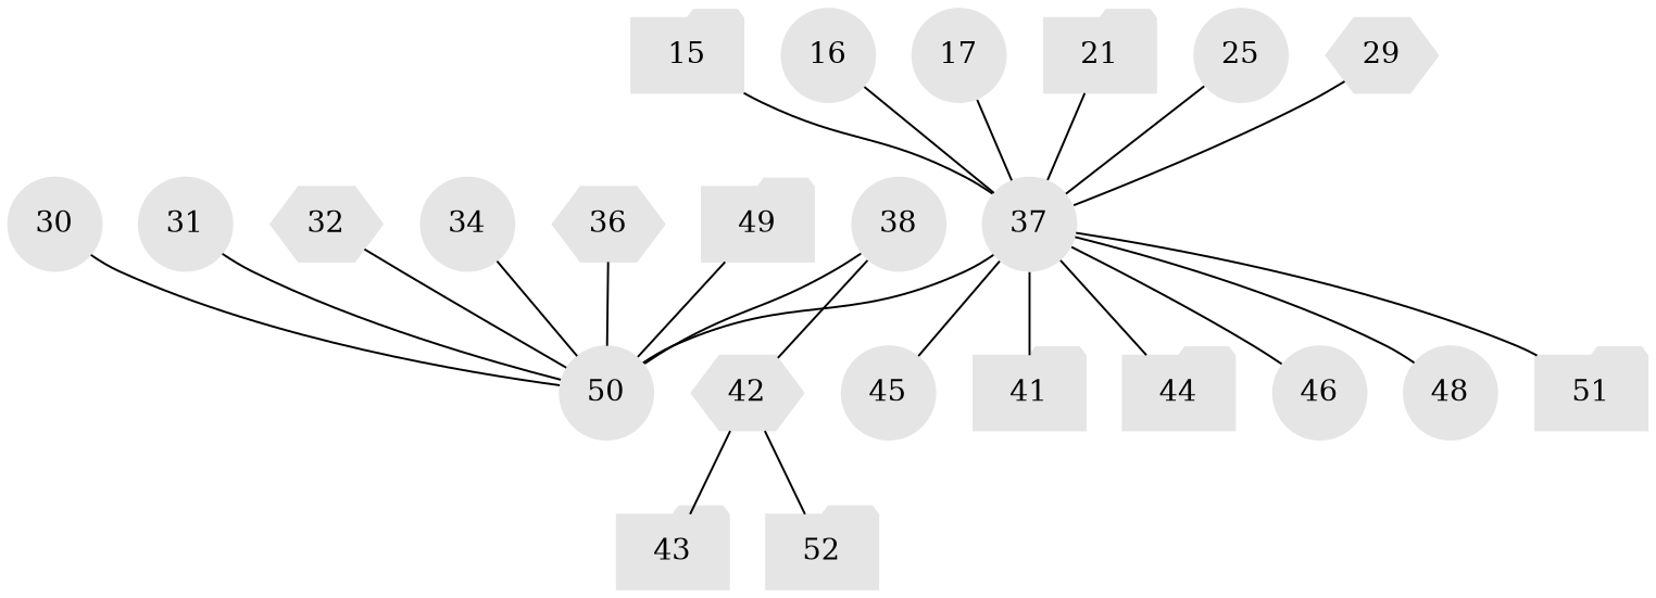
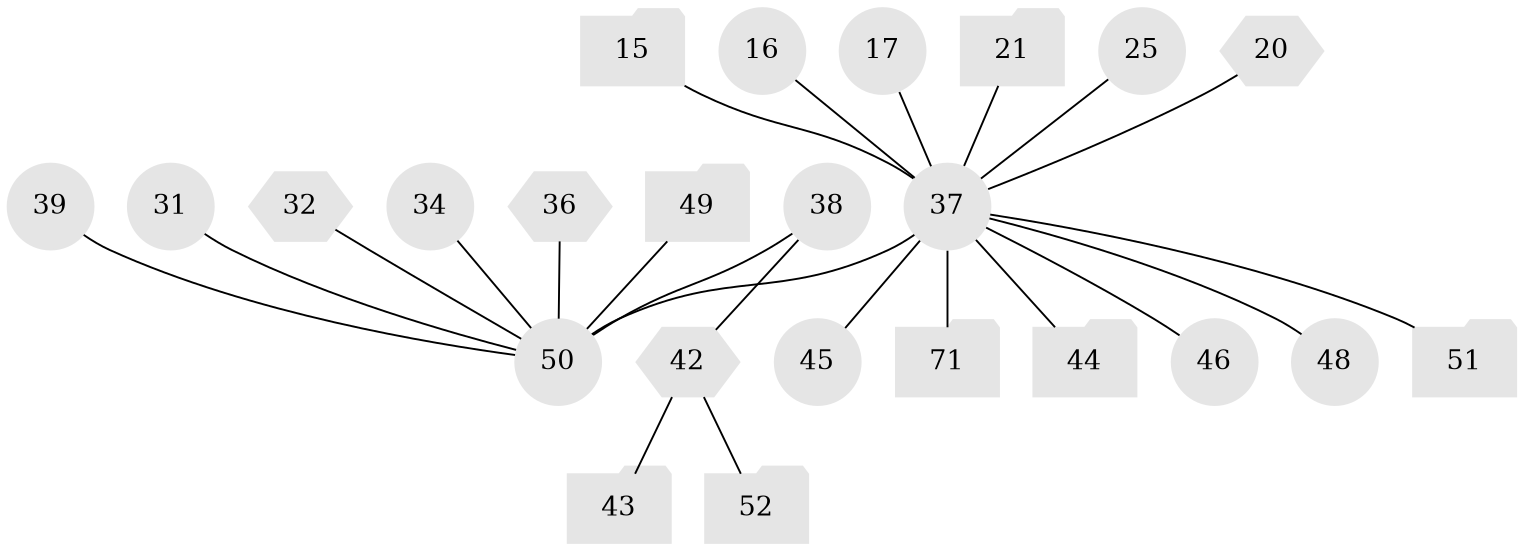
  graph {
    node [color=gray90 shape=circle style=filled]
    37 [super="+13"]
    50 [super="+45+12+5+14+20+24+27"]
    n3 [label=45]
-   41 [shape=folder]
+   41 [shape=folder label=71]
    44 [shape=folder]
    46
    48 [super="+39"]
    51 [shape=folder super="+33"]
    15 [shape=folder]
    16
    17
    21 [shape=folder]
    25 [super="+18"]
-   29 [shape=hexagon]
-   30
+   29 [shape=hexagon label=20]
+   30 [label=39]
    31 [super="+4"]
    32 [shape=hexagon]
    34
    36 [shape=hexagon]
    42 [shape=hexagon super="+23+11"]
    43 [shape=folder]
    52 [shape=folder]
    38 [super="+28"]
    49 [shape=folder]
    37 -- 50 [weight=4]
    37 -- n3
    37 -- 41
    37 -- 44
    37 -- 46
    37 -- 48
    37 -- 51
    15 -- 37
    16 -- 37
    17 -- 37
    21 -- 37
    25 -- 37
    29 -- 37
    30 -- 50
    31 -- 50 [weight=2]
    32 -- 50
    34 -- 50
    36 -- 50
    42 -- 43
    42 -- 52
    38 -- 50
    38 -- 42
    49 -- 50
  }
